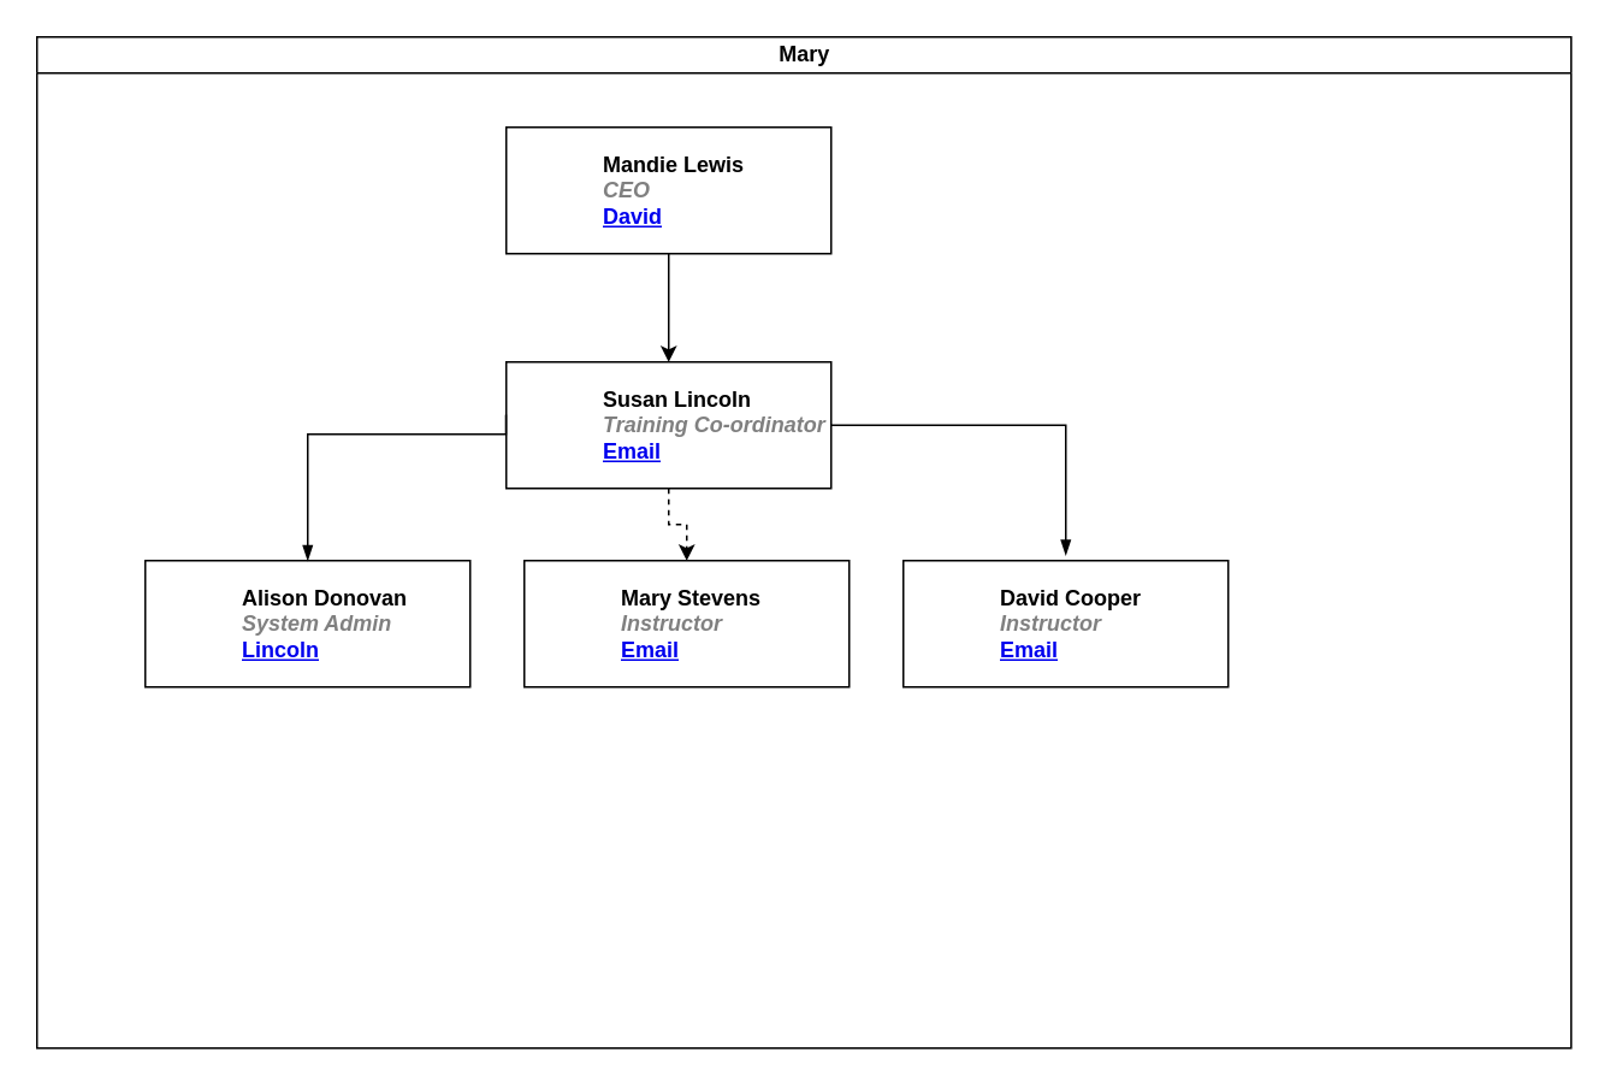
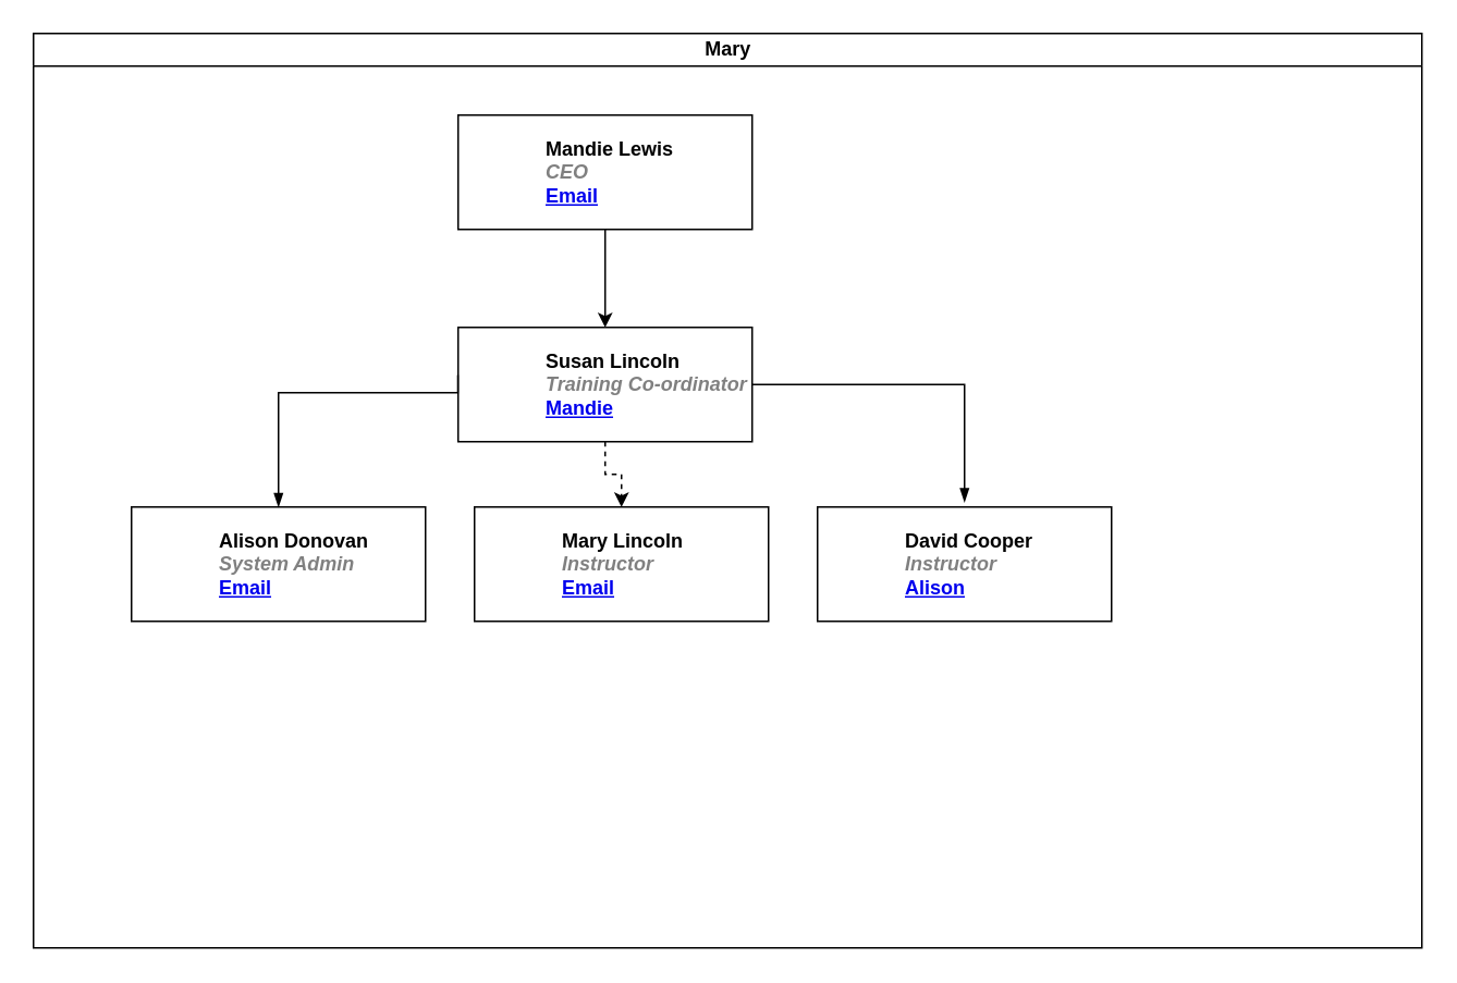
  <mxCell id="0" />
  <mxCell id="1" parent="0" />
  <mxCell id="2" value="Mary" style="swimlane;html=1;startSize=20;horizontal=1;containerType=tree;glass=0;" parent="1" vertex="1"><mxGeometry x="20" y="20" width="850" height="560" as="geometry" /></mxCell>
- <mxCell id="3" value="Mandie Lewis&lt;br&gt;&lt;i style=&quot;color: gray&quot;&gt;CEO&lt;/i&gt;&lt;br&gt;&lt;a href=&quot;mailto:me@example.com&quot;&gt;David&lt;/a&gt;" style="label;image=https://cdn3.iconfinder.com/data/icons/user-avatars-1/512/users-3-128.png;whiteSpace=wrap;html=1;rounded=0;glass=0;treeMoving=1;treeFolding=1;" parent="2" vertex="1"><mxGeometry x="260" y="50" width="180" height="70" as="geometry" /></mxCell>
+ <mxCell id="3" value="Mandie Lewis&lt;br&gt;&lt;i style=&quot;color: gray&quot;&gt;CEO&lt;/i&gt;&lt;br&gt;&lt;a href=&quot;mailto:me@example.com&quot;&gt;Email&lt;/a&gt;" style="label;image=https://cdn3.iconfinder.com/data/icons/user-avatars-1/512/users-3-128.png;whiteSpace=wrap;html=1;rounded=0;glass=0;treeMoving=1;treeFolding=1;" parent="2" vertex="1"><mxGeometry x="260" y="50" width="180" height="70" as="geometry" /></mxCell>
  <mxCell id="4" value="" style="endArrow=blockThin;endFill=1;fontSize=11;edgeStyle=elbowEdgeStyle;elbow=vertical;rounded=0;exitX=1;exitY=0.5;exitDx=0;exitDy=0;" parent="2" source="8" edge="1"><mxGeometry relative="1" as="geometry"><mxPoint x="570" y="287" as="targetPoint" /><Array as="points"><mxPoint x="510" y="215" /></Array></mxGeometry></mxCell>
  <mxCell id="5" value="" style="edgeStyle=orthogonalEdgeStyle;rounded=0;orthogonalLoop=1;jettySize=auto;html=1;" edge="1" source="3" target="8" parent="2"><mxGeometry relative="1" as="geometry" /></mxCell>
- <mxCell id="6" value="Mary Stevens&lt;br&gt;&lt;i style=&quot;color: gray&quot;&gt;Instructor&lt;/i&gt;&lt;br&gt;&lt;a href=&quot;mailto:me@example.com&quot;&gt;Email&lt;/a&gt;" style="label;image=https://cdn3.iconfinder.com/data/icons/user-avatars-1/512/users-3-128.png;whiteSpace=wrap;html=1;rounded=0;glass=0;treeMoving=1;treeFolding=1;" vertex="1" parent="2"><mxGeometry x="270" y="290" width="180" height="70" as="geometry" /></mxCell>
+ <mxCell id="6" value="Mary Lincoln&lt;br&gt;&lt;i style=&quot;color: gray&quot;&gt;Instructor&lt;/i&gt;&lt;br&gt;&lt;a href=&quot;mailto:me@example.com&quot;&gt;Email&lt;/a&gt;" style="label;image=https://cdn3.iconfinder.com/data/icons/user-avatars-1/512/users-3-128.png;whiteSpace=wrap;html=1;rounded=0;glass=0;treeMoving=1;treeFolding=1;" vertex="1" parent="2"><mxGeometry x="270" y="290" width="180" height="70" as="geometry" /></mxCell>
  <mxCell id="7" value="" style="edgeStyle=orthogonalEdgeStyle;rounded=0;orthogonalLoop=1;jettySize=auto;html=1;dashed=1;" edge="1" target="6" source="8" parent="2"><mxGeometry relative="1" as="geometry"><mxPoint x="390" y="200" as="sourcePoint" /></mxGeometry></mxCell>
- <mxCell id="8" value="Susan Lincoln&lt;br&gt;&lt;i style=&quot;color: gray&quot;&gt;Training Co-ordinator&lt;/i&gt;&lt;br&gt;&lt;a href=&quot;mailto:me@example.com&quot;&gt;Email&lt;/a&gt;" style="label;image=https://cdn3.iconfinder.com/data/icons/user-avatars-1/512/users-3-128.png;whiteSpace=wrap;html=1;rounded=0;glass=0;treeMoving=1;treeFolding=1;" vertex="1" parent="2"><mxGeometry x="260" y="180" width="180" height="70" as="geometry" /></mxCell>
- <mxCell id="9" value="Alison Donovan&lt;br&gt;&lt;i style=&quot;color: gray&quot;&gt;System Admin&lt;/i&gt;&lt;br&gt;&lt;a href=&quot;mailto:me@example.com&quot;&gt;Lincoln&lt;/a&gt;" style="label;image=https://cdn3.iconfinder.com/data/icons/user-avatars-1/512/users-2-128.png;whiteSpace=wrap;html=1;rounded=0;glass=0;" vertex="1" parent="2"><mxGeometry x="60" y="290" width="180" height="70" as="geometry" /></mxCell>
- <mxCell id="10" value="David Cooper&lt;br&gt;&lt;i style=&quot;color: gray&quot;&gt;Instructor&lt;/i&gt;&lt;br&gt;&lt;a href=&quot;mailto:me@example.com&quot;&gt;Email&lt;/a&gt;" style="label;image=https://cdn3.iconfinder.com/data/icons/user-avatars-1/512/users-2-128.png;whiteSpace=wrap;html=1;rounded=0;glass=0;" vertex="1" parent="2"><mxGeometry x="480" y="290" width="180" height="70" as="geometry" /></mxCell>
+ <mxCell id="8" value="Susan Lincoln&lt;br&gt;&lt;i style=&quot;color: gray&quot;&gt;Training Co-ordinator&lt;/i&gt;&lt;br&gt;&lt;a href=&quot;mailto:me@example.com&quot;&gt;Mandie&lt;/a&gt;" style="label;image=https://cdn3.iconfinder.com/data/icons/user-avatars-1/512/users-3-128.png;whiteSpace=wrap;html=1;rounded=0;glass=0;treeMoving=1;treeFolding=1;" vertex="1" parent="2"><mxGeometry x="260" y="180" width="180" height="70" as="geometry" /></mxCell>
+ <mxCell id="9" value="Alison Donovan&lt;br&gt;&lt;i style=&quot;color: gray&quot;&gt;System Admin&lt;/i&gt;&lt;br&gt;&lt;a href=&quot;mailto:me@example.com&quot;&gt;Email&lt;/a&gt;" style="label;image=https://cdn3.iconfinder.com/data/icons/user-avatars-1/512/users-2-128.png;whiteSpace=wrap;html=1;rounded=0;glass=0;" vertex="1" parent="2"><mxGeometry x="60" y="290" width="180" height="70" as="geometry" /></mxCell>
+ <mxCell id="10" value="David Cooper&lt;br&gt;&lt;i style=&quot;color: gray&quot;&gt;Instructor&lt;/i&gt;&lt;br&gt;&lt;a href=&quot;mailto:me@example.com&quot;&gt;Alison&lt;/a&gt;" style="label;image=https://cdn3.iconfinder.com/data/icons/user-avatars-1/512/users-2-128.png;whiteSpace=wrap;html=1;rounded=0;glass=0;" vertex="1" parent="2"><mxGeometry x="480" y="290" width="180" height="70" as="geometry" /></mxCell>
  <mxCell id="11" value="" style="endArrow=blockThin;endFill=1;fontSize=11;edgeStyle=elbowEdgeStyle;elbow=vertical;rounded=0;exitX=-0.001;exitY=0.417;exitDx=0;exitDy=0;exitPerimeter=0;" edge="1" parent="2" source="8"><mxGeometry relative="1" as="geometry"><mxPoint x="20" y="220" as="sourcePoint" /><mxPoint x="150" y="290" as="targetPoint" /><Array as="points"><mxPoint x="90" y="220" /></Array></mxGeometry></mxCell>
